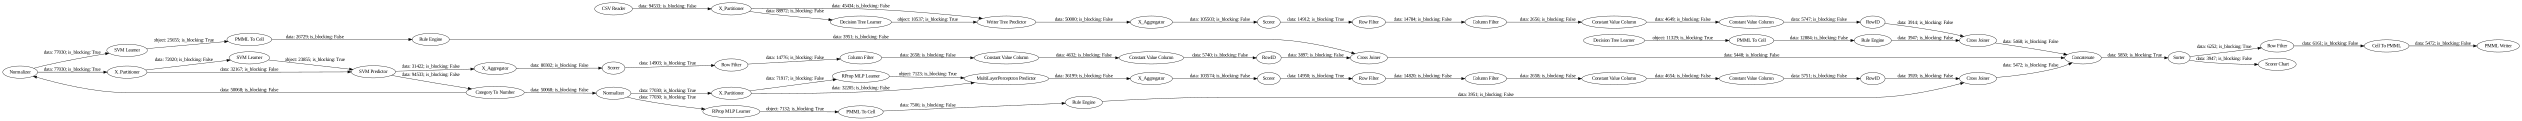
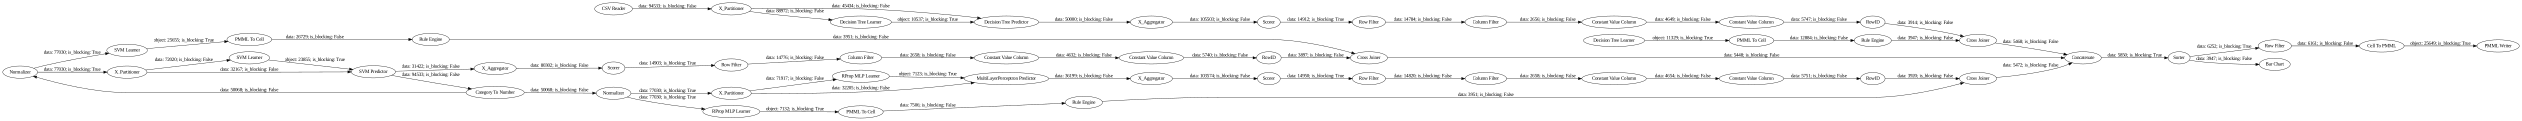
  digraph {
    fontname="Liberation Serif"
    rankdir=LR
    node [fontname="Liberation Serif"]
    edge [fontname="Liberation Serif"]
    n1 [label=Concatenate]
    n2 [label=Sorter]
    n3 [label="Row Filter"]
-   n4 [label="Scorer Chart"]
+   n4 [label="Bar Chart"]
    n5 [label="PMML To Cell"]
    n6 [label="Rule Engine"]
    n7 [label="Cross Joiner"]
    n8 [label=X_Aggregator]
    n9 [label=Scorer]
    n10 [label="Row Filter"]
    n11 [label="PMML To Cell"]
    n12 [label="Rule Engine"]
    n13 [label="Cross Joiner"]
    n14 [label="SVM Learner"]
    n15 [label="SVM Predictor"]
    n16 [label=X_Aggregator]
    n17 [label="Category To Number"]
-   n18 [label="Writer Tree Predictor"]
+   n18 [label="Decision Tree Predictor"]
    n19 [label=X_Aggregator]
    n20 [label=Scorer]
    n21 [label="Row Filter"]
    n22 [label=Scorer]
    n23 [label="Column Filter"]
    n24 [label="Constant Value Column"]
    n25 [label="Column Filter"]
    n26 [label="Constant Value Column"]
    n27 [label="Cell To PMML"]
    n28 [label="PMML Writer"]
    n29 [label="Constant Value Column"]
    n30 [label="Decision Tree Learner"]
    n31 [label="Constant Value Column"]
    n32 [label="Constant Value Column"]
    n33 [label=RowID]
    n34 [label="RProp MLP Learner"]
    n35 [label="MultiLayerPerceptron Predictor"]
    n36 [label=RowID]
    n37 [label="Cross Joiner"]
    n38 [label="Constant Value Column"]
    n39 [label="PMML To Cell"]
    n40 [label="Rule Engine"]
    n41 [label="Decision Tree Learner"]
    n42 [label=RowID]
    n43 [label=X_Partitioner]
    n44 [label="Column Filter"]
    n45 [label="Row Filter"]
    n46 [label=Normalizer]
    n47 [label="SVM Learner"]
    n48 [label=X_Partitioner]
    n49 [label=Normalizer]
    n50 [label="RProp MLP Learner"]
    n51 [label=X_Partitioner]
    n52 [label="CSV Reader"]
    n1 -> n2 [label="data: 5850; is_blocking: True"]
    n2 -> n3 [label="data: 6252; is_blocking: True"]
    n2 -> n4 [label="data: 3947; is_blocking: False"]
    n3 -> n27 [label="data: 6161; is_blocking: False"]
    n5 -> n6 [label="data: 12884; is_blocking: False"]
    n6 -> n7 [label="data: 3947; is_blocking: False"]
    n7 -> n1 [label="data: 5468; is_blocking: False"]
    n8 -> n9 [label="data: 103574; is_blocking: False"]
    n9 -> n10 [label="data: 14950; is_blocking: True"]
    n10 -> n23 [label="data: 14820; is_blocking: False"]
    n11 -> n12 [label="data: 26729; is_blocking: False"]
    n12 -> n13 [label="data: 3951; is_blocking: False"]
    n13 -> n1 [label="data: 5448; is_blocking: False"]
    n14 -> n15 [label="object: 23855; is_blocking: True"]
    n15 -> n16 [label="data: 31422; is_blocking: False"]
    n15 -> n17 [label="data: 94533; is_blocking: False"]
    n16 -> n22 [label="data: 80302; is_blocking: False"]
    n17 -> n46 [label="data: 50068; is_blocking: False"]
    n17 -> n49 [label="data: 50068; is_blocking: False"]
    n18 -> n19 [label="data: 50000; is_blocking: False"]
    n19 -> n20 [label="data: 105503; is_blocking: False"]
    n20 -> n21 [label="data: 14912; is_blocking: True"]
    n21 -> n25 [label="data: 14784; is_blocking: False"]
    n22 -> n45 [label="data: 14903; is_blocking: True"]
    n23 -> n24 [label="data: 2658; is_blocking: False"]
    n24 -> n38 [label="data: 4654; is_blocking: False"]
    n25 -> n26 [label="data: 2656; is_blocking: False"]
    n26 -> n29 [label="data: 4649; is_blocking: False"]
-   n27 -> n28 [label="data: 5472; is_blocking: False"]
+   n27 -> n28 [label="object: 25649; is_blocking: True"]
    n29 -> n42 [label="data: 5747; is_blocking: False"]
    n30 -> n5 [label="object: 11329; is_blocking: True"]
    n31 -> n32 [label="data: 4632; is_blocking: False"]
    n32 -> n33 [label="data: 5740; is_blocking: False"]
    n33 -> n13 [label="data: 3897; is_blocking: False"]
    n34 -> n35 [label="object: 7123; is_blocking: True"]
    n35 -> n8 [label="data: 36199; is_blocking: False"]
    n36 -> n37 [label="data: 3920; is_blocking: False"]
    n37 -> n1 [label="data: 5472; is_blocking: False"]
    n38 -> n36 [label="data: 5751; is_blocking: False"]
    n39 -> n40 [label="data: 7506; is_blocking: False"]
    n40 -> n37 [label="data: 3951; is_blocking: False"]
    n41 -> n18 [label="object: 10537; is_blocking: True"]
    n42 -> n7 [label="data: 3914; is_blocking: False"]
    n43 -> n34 [label="data: 71917; is_blocking: False"]
    n43 -> n35 [label="data: 32205; is_blocking: False"]
    n44 -> n31 [label="data: 2658; is_blocking: False"]
    n45 -> n44 [label="data: 14776; is_blocking: False"]
    n46 -> n47 [label="data: 77030; is_blocking: True"]
    n46 -> n48 [label="data: 77030; is_blocking: True"]
    n47 -> n11 [label="object: 25655; is_blocking: True"]
    n48 -> n14 [label="data: 72020; is_blocking: False"]
    n48 -> n15 [label="data: 32167; is_blocking: False"]
    n49 -> n43 [label="data: 77030; is_blocking: True"]
    n49 -> n50 [label="data: 77030; is_blocking: True"]
    n50 -> n39 [label="object: 7132; is_blocking: True"]
    n51 -> n18 [label="data: 45434; is_blocking: False"]
    n51 -> n41 [label="data: 88972; is_blocking: False"]
    n52 -> n51 [label="data: 94533; is_blocking: False"]
  }
